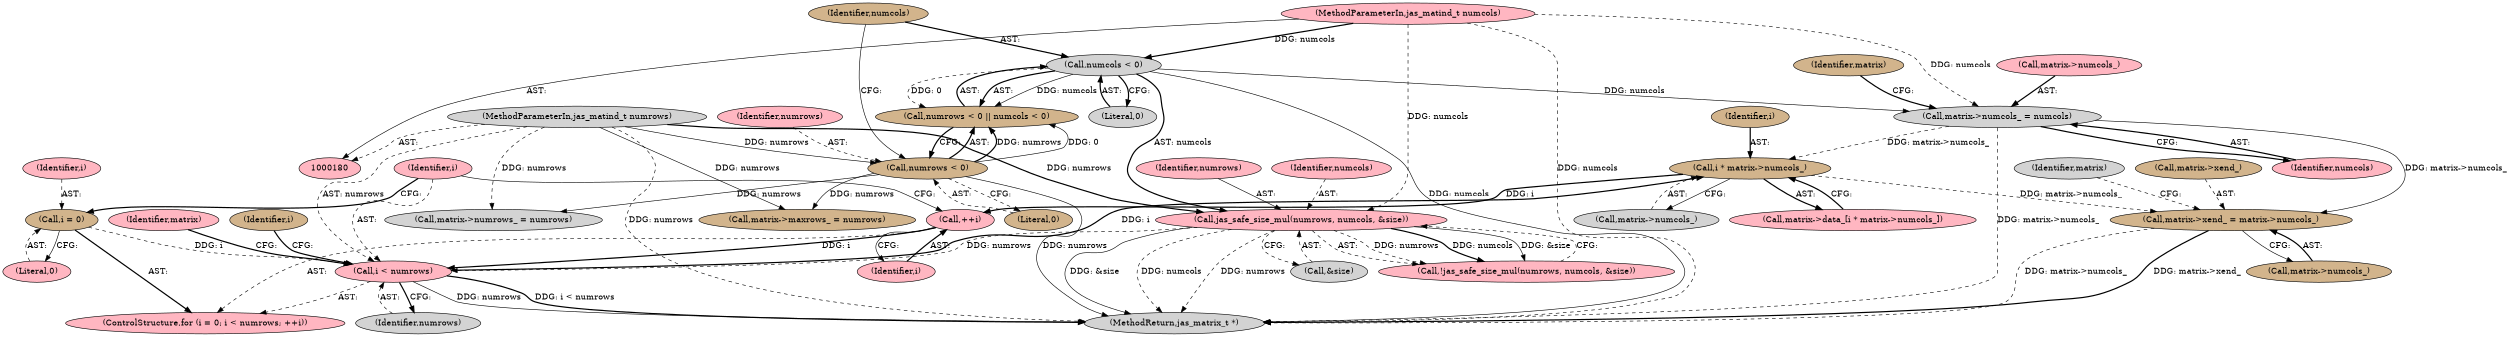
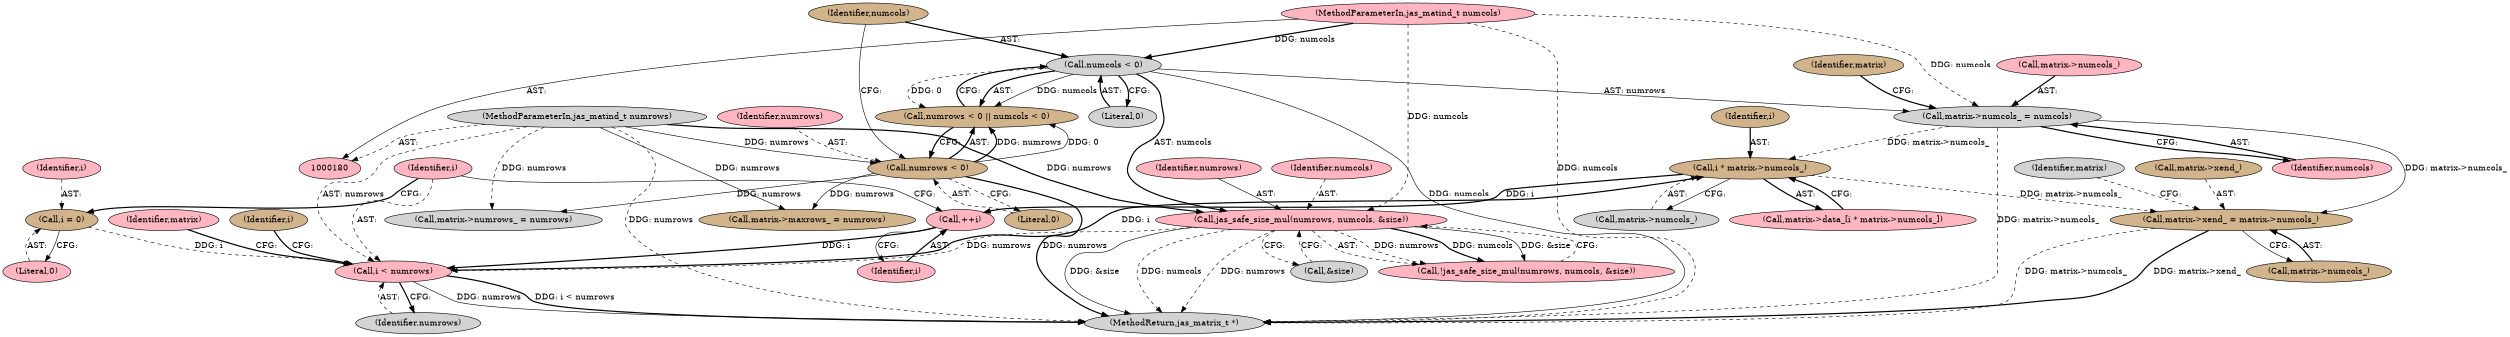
  digraph {
    node [fillcolor=lightpink style=filled]
    edge [style=dashed]
    n1 [fillcolor=tan label="(Call,matrix->xend_ = matrix->numcols_)"]
    n2 [fillcolor=lightgrey label="(MethodReturn,jas_matrix_t *)"]
    n3 [fillcolor=tan label="(Call,matrix->numcols_)"]
    n4 [fillcolor=lightgrey label="(Call,matrix->numcols_ = numcols)"]
    n5 [fillcolor=tan label="(Call,i * matrix->numcols_)"]
    n6 [label="(Identifier,numcols)"]
    n7 [label="(Call,++i)"]
    n8 [label="(Call,matrix->data_[i * matrix->numcols_])"]
    n9 [fillcolor=lightgrey label="(Call,matrix->numcols_)"]
    n10 [fillcolor=lightgrey label="(Call,numcols < 0)"]
    n11 [label="(Call,jas_safe_size_mul(numrows, numcols, &size))"]
    n12 [fillcolor=lightgrey label="(Literal,0)"]
    n13 [fillcolor=tan label="(Call,numrows < 0 || numcols < 0)"]
    n14 [label="(Call,i < numrows)"]
    n15 [fillcolor=lightgrey label="(Call,&size)"]
    n16 [label="(Call,!jas_safe_size_mul(numrows, numcols, &size))"]
    n17 [fillcolor=tan label="(Call,numrows < 0)"]
    n18 [label="(MethodParameterIn,jas_matind_t numcols)"]
    n19 [label=1000180]
-   n20 [label="(ControlStructure,for (i = 0; i < numrows; ++i))"]
    n21 [label="(Identifier,i)"]
    n22 [fillcolor=lightgrey label="(Identifier,numrows)"]
    n23 [fillcolor=tan label="(Call,i = 0)"]
    n24 [label="(Literal,0)"]
    n25 [fillcolor=lightgrey label="(MethodParameterIn,jas_matind_t numrows)"]
    n26 [fillcolor=lightgrey label="(Call,matrix->numrows_ = numrows)"]
    n27 [fillcolor=tan label="(Call,matrix->maxrows_ = numrows)"]
    n28 [fillcolor=tan label="(Literal,0)"]
    n29 [fillcolor=lightgrey label="(Identifier,matrix)"]
    n30 [fillcolor=tan label="(Identifier,numcols)"]
    n31 [fillcolor=tan label="(Call,matrix->xend_)"]
    n32 [label="(Identifier,i)"]
    n33 [label="(Identifier,numrows)"]
    n34 [label="(Identifier,i)"]
    n35 [label="(Call,matrix->numcols_)"]
    n36 [label="(Identifier,numcols)"]
    n37 [label="(Identifier,matrix)"]
    n38 [fillcolor=tan label="(Identifier,matrix)"]
    n39 [fillcolor=tan label="(Identifier,i)"]
    n40 [label="(Identifier,numrows)"]
    n41 [fillcolor=tan label="(Identifier,i)"]
    n1 -> n2 [label="DDG: matrix->xend_" style=bold]
    n1 -> n2 [label="DDG: matrix->numcols_"]
    n1 -> n3 [label="CFG: " style=solid]
    n3 -> n1 [label="AST: " style=bold]
    n4 -> n1 [label="DDG: matrix->numcols_" style=solid]
    n4 -> n2 [label="DDG: matrix->numcols_"]
    n4 -> n5 [label="DDG: matrix->numcols_"]
    n4 -> n6 [label="CFG: " style=bold]
    n5 -> n1 [label="DDG: matrix->numcols_"]
    n5 -> n7 [label="DDG: i" style=bold]
    n5 -> n8 [label="AST: " style=bold]
    n5 -> n9 [label="CFG: " style=solid]
    n6 -> n4 [label="AST: " style=bold]
    n7 -> n14 [label="DDG: i" style=bold]
-   n7 -> n20 [label="AST: "]
    n7 -> n21 [label="CFG: " style=solid]
    n8 -> n5 [label="CFG: " style=bold]
    n9 -> n5 [label="AST: "]
    n10 -> n2 [label="DDG: numcols" style=solid]
-   n10 -> n4 [label="DDG: numcols" style=solid]
+   n10 -> n4 [label="AST: numrows" style=solid]
    n10 -> n11 [label="AST: numcols" style=bold]
    n10 -> n12 [label="CFG: " style=bold]
    n10 -> n13 [label="AST: " style=bold]
    n10 -> n13 [label="DDG: numcols" style=solid]
    n10 -> n13 [label="DDG: 0"]
    n11 -> n2 [label="DDG: &size" style=solid]
    n11 -> n2 [label="DDG: numcols"]
    n11 -> n2 [label="DDG: numrows"]
    n11 -> n14 [label="DDG: numrows"]
    n11 -> n15 [label="CFG: "]
    n11 -> n16 [label="AST: "]
    n11 -> n16 [label="DDG: numrows"]
    n11 -> n16 [label="DDG: numcols" style=bold]
    n11 -> n16 [label="DDG: &size" style=solid]
    n12 -> n10 [label="AST: " style=bold]
-   n13 -> n10 [label="AST: " style=bold]
+   n13 -> n10 [label="CFG: " style=bold]
    n13 -> n17 [label="CFG: " style=bold]
    n14 -> n2 [label="DDG: numrows" style=solid]
    n14 -> n2 [label="DDG: i < numrows" style=bold]
    n14 -> n5 [label="DDG: i" style=bold]
-   n14 -> n20 [label="AST: "]
    n14 -> n22 [label="CFG: " style=bold]
-   n15 -> n11 [label="AST: "]
+   n15 -> n11 [label="CFG: "]
    n16 -> n11 [label="CFG: "]
-   n17 -> n2 [label="DDG: numrows" style=solid]
+   n17 -> n2 [label="DDG: numrows" style=bold]
    n17 -> n13 [label="AST: " style=bold]
    n17 -> n13 [label="DDG: numrows" style=bold]
    n17 -> n13 [label="DDG: 0" style=solid]
    n17 -> n26 [label="DDG: numrows" style=solid]
    n17 -> n27 [label="DDG: numrows" style=solid]
    n17 -> n28 [label="CFG: "]
    n18 -> n2 [label="DDG: numcols"]
    n18 -> n4 [label="DDG: numcols"]
    n18 -> n10 [label="DDG: numcols" style=bold]
    n18 -> n11 [label="DDG: numcols"]
    n18 -> n19 [label="AST: " style=solid]
    n21 -> n7 [label="AST: " style=bold]
    n22 -> n14 [label="AST: "]
    n23 -> n14 [label="DDG: i"]
-   n23 -> n20 [label="AST: " style=bold]
    n23 -> n24 [label="CFG: " style=solid]
    n24 -> n23 [label="AST: "]
    n25 -> n2 [label="DDG: numrows"]
    n25 -> n11 [label="DDG: numrows" style=bold]
    n25 -> n14 [label="AST: numrows"]
    n25 -> n17 [label="DDG: numrows" style=solid]
    n25 -> n19 [label="AST: "]
    n25 -> n26 [label="DDG: numrows"]
    n25 -> n27 [label="DDG: numrows" style=solid]
    n28 -> n17 [label="AST: "]
    n29 -> n1 [label="CFG: "]
    n30 -> n10 [label="AST: " style=bold]
    n30 -> n17 [label="CFG: " style=solid]
    n31 -> n1 [label="AST: "]
    n32 -> n23 [label="AST: "]
    n33 -> n11 [label="AST: " style=solid]
    n34 -> n7 [label="CFG: " style=solid]
    n34 -> n14 [label="AST: "]
    n34 -> n23 [label="CFG: " style=bold]
    n35 -> n4 [label="AST: " style=bold]
    n36 -> n11 [label="AST: "]
    n37 -> n14 [label="CFG: " style=bold]
    n38 -> n4 [label="CFG: " style=bold]
    n39 -> n5 [label="AST: " style=bold]
    n40 -> n17 [label="AST: "]
    n41 -> n14 [label="CFG: " style=bold]
  }
